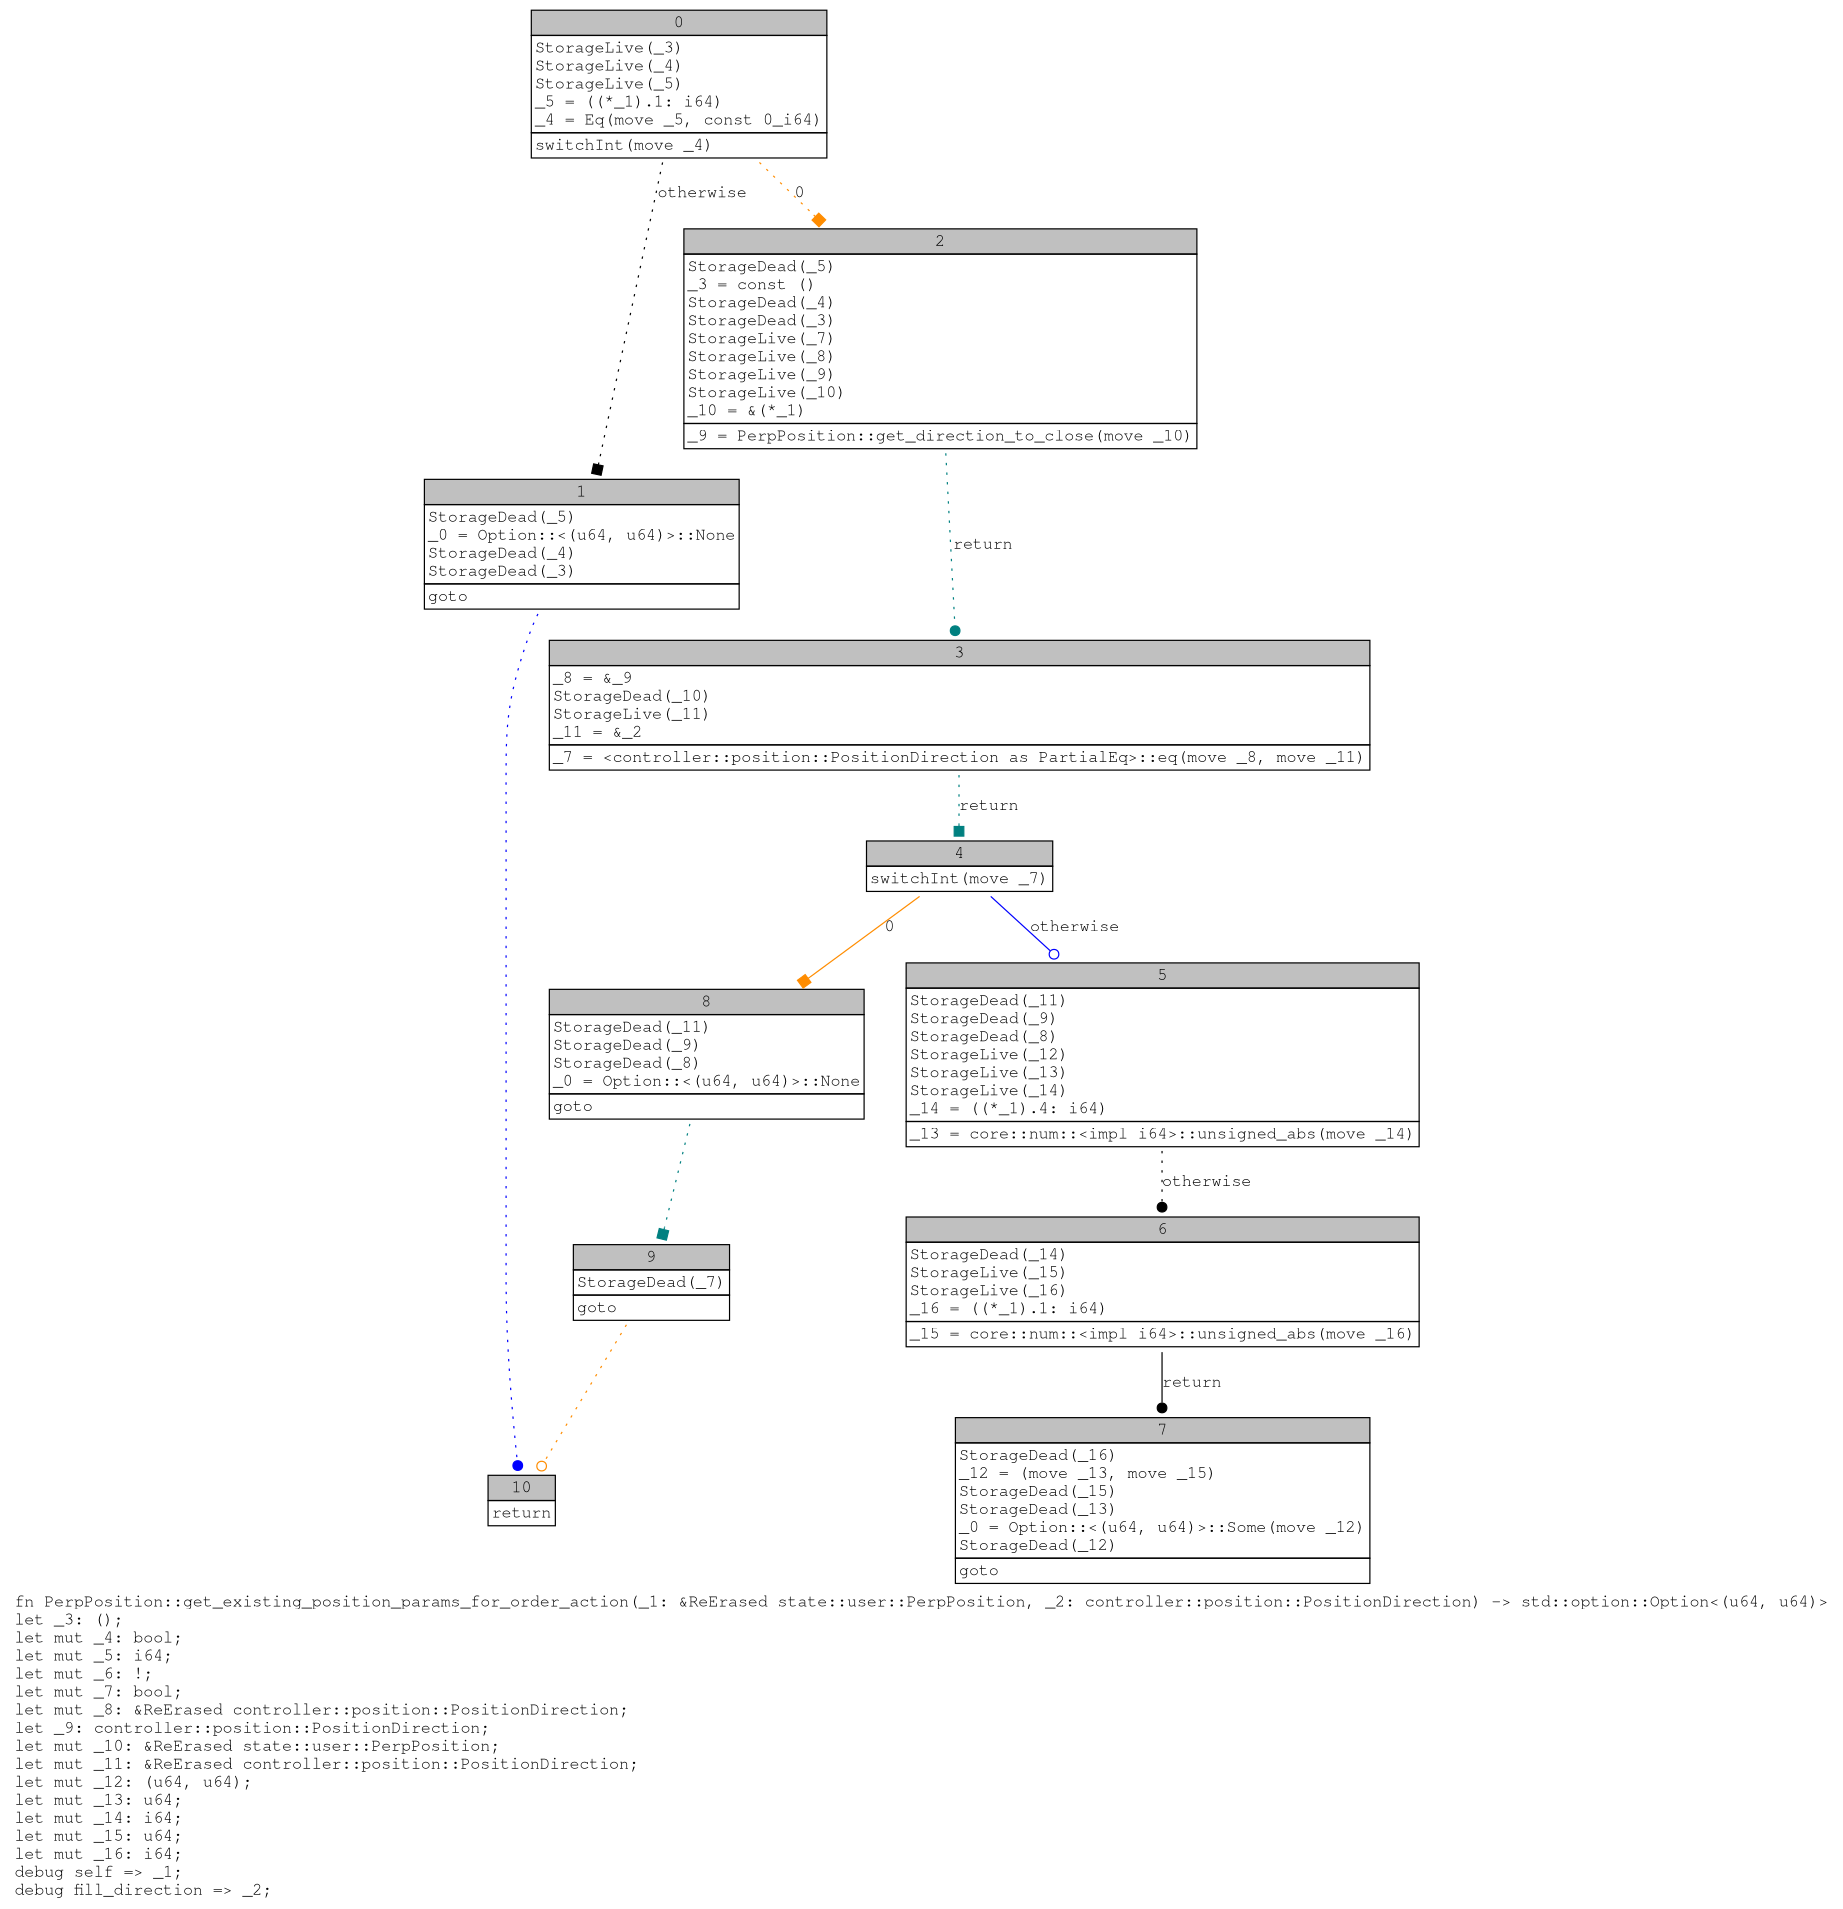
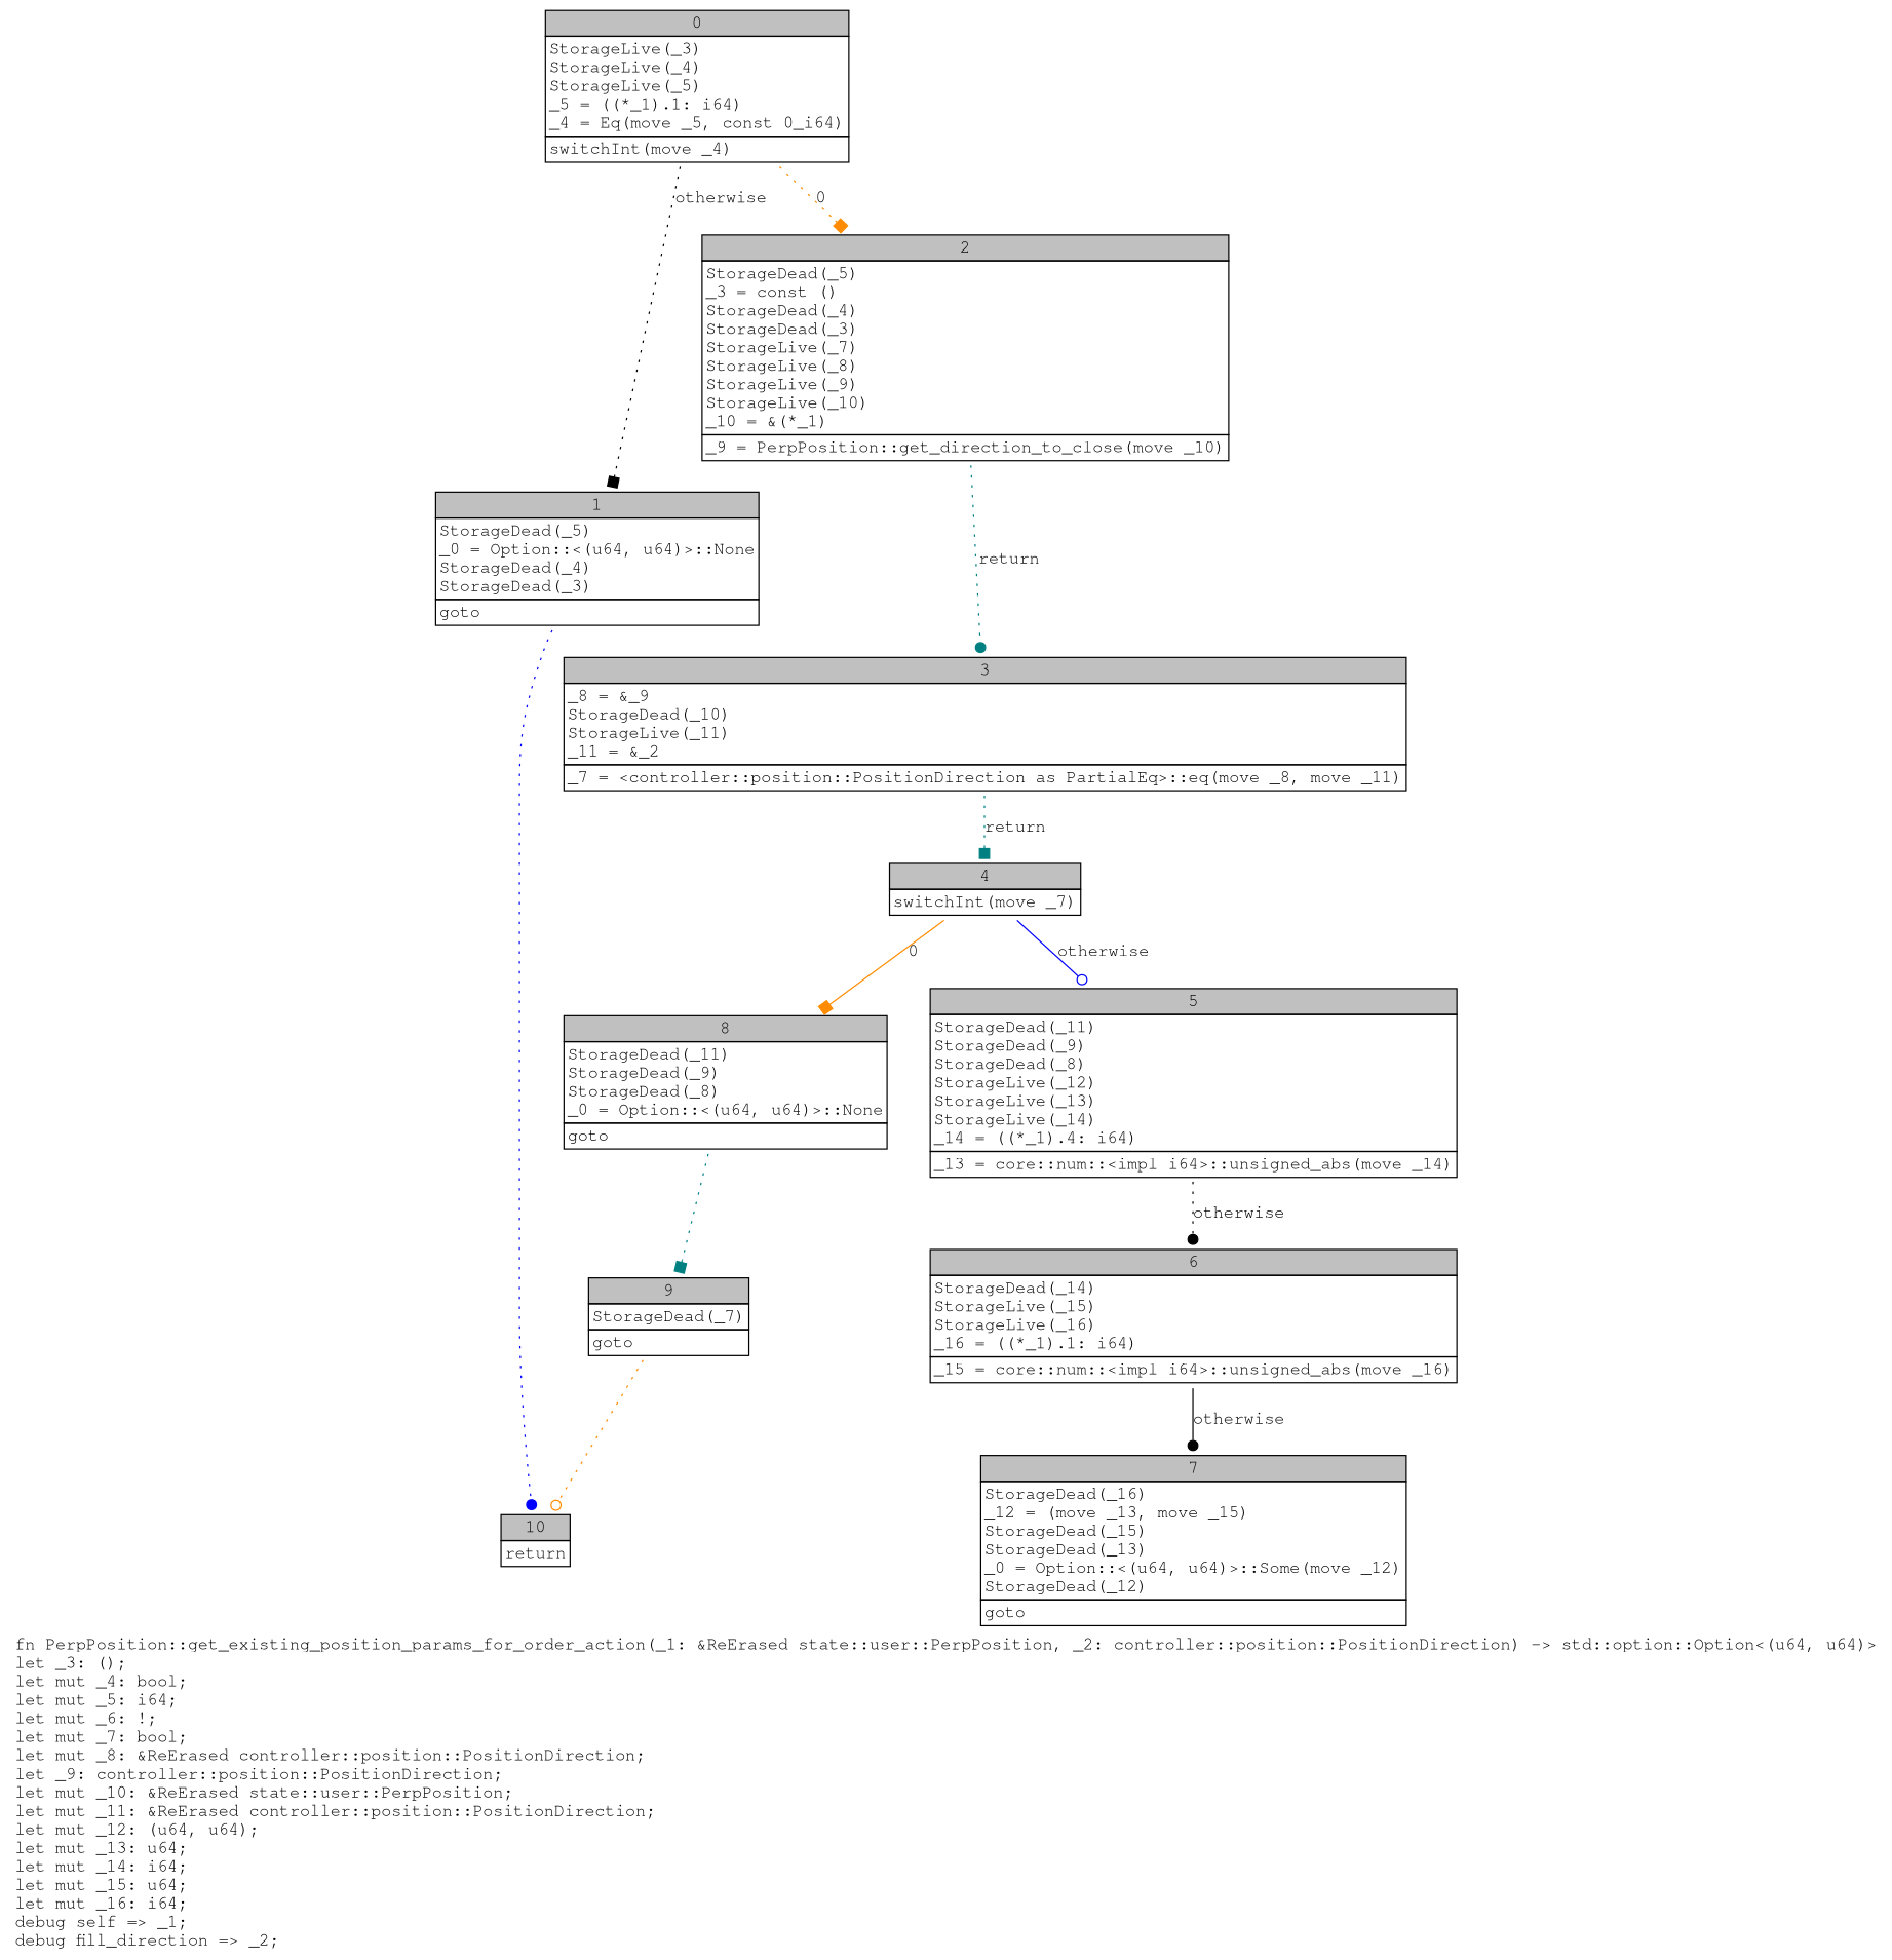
  digraph {
    fontname="Courier, monospace"
    label=<fn PerpPosition::get_existing_position_params_for_order_action(_1: &amp;ReErased state::user::PerpPosition, _2: controller::position::PositionDirection) -&gt; std::option::Option&lt;(u64, u64)&gt;<br align="left"/>let _3: ();<br align="left"/>let mut _4: bool;<br align="left"/>let mut _5: i64;<br align="left"/>let mut _6: !;<br align="left"/>let mut _7: bool;<br align="left"/>let mut _8: &amp;ReErased controller::position::PositionDirection;<br align="left"/>let _9: controller::position::PositionDirection;<br align="left"/>let mut _10: &amp;ReErased state::user::PerpPosition;<br align="left"/>let mut _11: &amp;ReErased controller::position::PositionDirection;<br align="left"/>let mut _12: (u64, u64);<br align="left"/>let mut _13: u64;<br align="left"/>let mut _14: i64;<br align="left"/>let mut _15: u64;<br align="left"/>let mut _16: i64;<br align="left"/>debug self =&gt; _1;<br align="left"/>debug fill_direction =&gt; _2;<br align="left"/>>
    node [fontname="Courier, monospace" shape=none]
    edge [arrowhead=box color=black fontname="Courier, monospace" style=dotted]
    n1 [label=<<table border="0" cellborder="1" cellspacing="0"><tr><td bgcolor="gray" align="center" colspan="1">0</td></tr><tr><td align="left" balign="left">StorageLive(_3)<br/>StorageLive(_4)<br/>StorageLive(_5)<br/>_5 = ((*_1).1: i64)<br/>_4 = Eq(move _5, const 0_i64)<br/></td></tr><tr><td align="left">switchInt(move _4)</td></tr></table>>]
    n2 [label=<<table border="0" cellborder="1" cellspacing="0"><tr><td bgcolor="gray" align="center" colspan="1">1</td></tr><tr><td align="left" balign="left">StorageDead(_5)<br/>_0 = Option::&lt;(u64, u64)&gt;::None<br/>StorageDead(_4)<br/>StorageDead(_3)<br/></td></tr><tr><td align="left">goto</td></tr></table>>]
    n3 [label=<<table border="0" cellborder="1" cellspacing="0"><tr><td bgcolor="gray" align="center" colspan="1">2</td></tr><tr><td align="left" balign="left">StorageDead(_5)<br/>_3 = const ()<br/>StorageDead(_4)<br/>StorageDead(_3)<br/>StorageLive(_7)<br/>StorageLive(_8)<br/>StorageLive(_9)<br/>StorageLive(_10)<br/>_10 = &amp;(*_1)<br/></td></tr><tr><td align="left">_9 = PerpPosition::get_direction_to_close(move _10)</td></tr></table>>]
    n4 [label=<<table border="0" cellborder="1" cellspacing="0"><tr><td bgcolor="gray" align="center" colspan="1">10</td></tr><tr><td align="left">return</td></tr></table>>]
    n5 [label=<<table border="0" cellborder="1" cellspacing="0"><tr><td bgcolor="gray" align="center" colspan="1">3</td></tr><tr><td align="left" balign="left">_8 = &amp;_9<br/>StorageDead(_10)<br/>StorageLive(_11)<br/>_11 = &amp;_2<br/></td></tr><tr><td align="left">_7 = &lt;controller::position::PositionDirection as PartialEq&gt;::eq(move _8, move _11)</td></tr></table>>]
    n6 [label=<<table border="0" cellborder="1" cellspacing="0"><tr><td bgcolor="gray" align="center" colspan="1">4</td></tr><tr><td align="left">switchInt(move _7)</td></tr></table>>]
    n7 [label=<<table border="0" cellborder="1" cellspacing="0"><tr><td bgcolor="gray" align="center" colspan="1">5</td></tr><tr><td align="left" balign="left">StorageDead(_11)<br/>StorageDead(_9)<br/>StorageDead(_8)<br/>StorageLive(_12)<br/>StorageLive(_13)<br/>StorageLive(_14)<br/>_14 = ((*_1).4: i64)<br/></td></tr><tr><td align="left">_13 = core::num::&lt;impl i64&gt;::unsigned_abs(move _14)</td></tr></table>>]
    n8 [label=<<table border="0" cellborder="1" cellspacing="0"><tr><td bgcolor="gray" align="center" colspan="1">8</td></tr><tr><td align="left" balign="left">StorageDead(_11)<br/>StorageDead(_9)<br/>StorageDead(_8)<br/>_0 = Option::&lt;(u64, u64)&gt;::None<br/></td></tr><tr><td align="left">goto</td></tr></table>>]
    n9 [label=<<table border="0" cellborder="1" cellspacing="0"><tr><td bgcolor="gray" align="center" colspan="1">6</td></tr><tr><td align="left" balign="left">StorageDead(_14)<br/>StorageLive(_15)<br/>StorageLive(_16)<br/>_16 = ((*_1).1: i64)<br/></td></tr><tr><td align="left">_15 = core::num::&lt;impl i64&gt;::unsigned_abs(move _16)</td></tr></table>>]
    n10 [label=<<table border="0" cellborder="1" cellspacing="0"><tr><td bgcolor="gray" align="center" colspan="1">9</td></tr><tr><td align="left" balign="left">StorageDead(_7)<br/></td></tr><tr><td align="left">goto</td></tr></table>>]
    n11 [label=<<table border="0" cellborder="1" cellspacing="0"><tr><td bgcolor="gray" align="center" colspan="1">7</td></tr><tr><td align="left" balign="left">StorageDead(_16)<br/>_12 = (move _13, move _15)<br/>StorageDead(_15)<br/>StorageDead(_13)<br/>_0 = Option::&lt;(u64, u64)&gt;::Some(move _12)<br/>StorageDead(_12)<br/></td></tr><tr><td align="left">goto</td></tr></table>>]
    n1 -> n2 [label=otherwise]
    n1 -> n3 [color=darkorange label=0]
    n2 -> n4 [arrowhead=dot color=blue]
    n3 -> n5 [arrowhead=dot color=teal label=return]
    n5 -> n6 [color=teal label=return]
    n6 -> n7 [arrowhead=odot color=blue label=otherwise style=solid]
    n6 -> n8 [color=darkorange label=0 style=solid]
    n7 -> n9 [arrowhead=dot label=otherwise]
    n8 -> n10 [color=teal]
-   n9 -> n11 [arrowhead=dot label=return style=solid]
+   n9 -> n11 [arrowhead=dot label=otherwise style=solid]
    n10 -> n4 [arrowhead=odot color=darkorange]
  }
